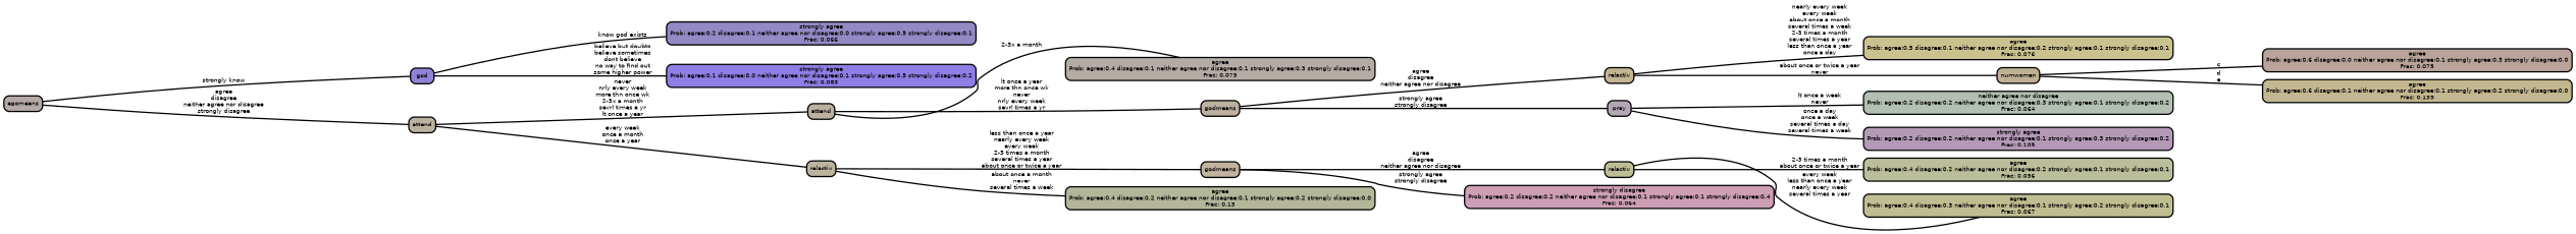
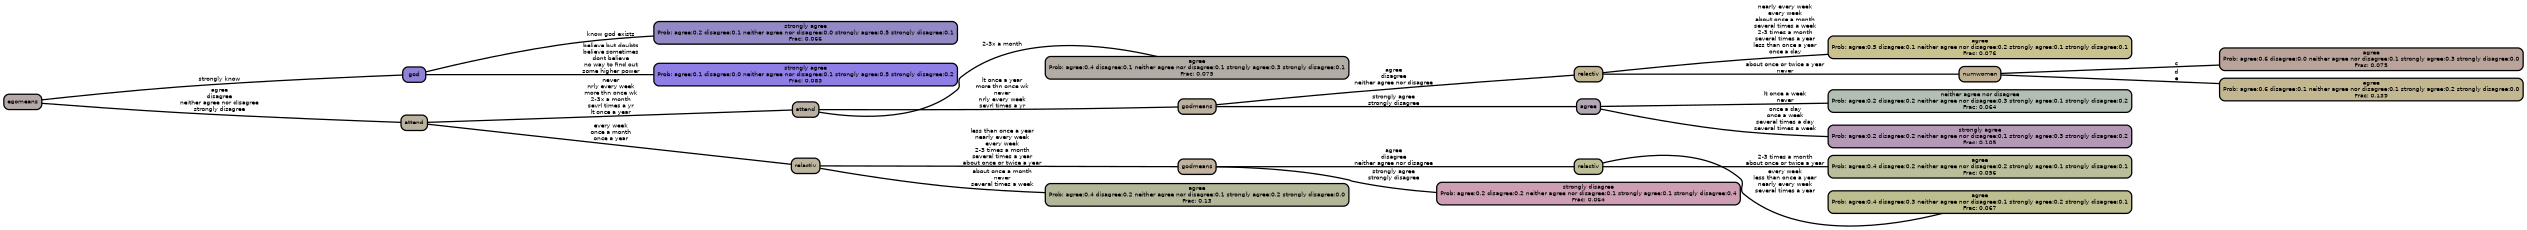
  graph {
    rankdir=LR
    ranksep="0 equally"
    splines=straight
    node [color=black fontcolor=black fontname=helvetica penwidth=3 shape=box style="filled, rounded"]
    edge [color=black fontname=helvetica penwidth=3]
    n1 [fillcolor="#9389c4" label="strongly agree\nProb: agree:0.2 disagree:0.1 neither agree nor disagree:0.0 strongly agree:0.5 strongly disagree:0.1\nFrac: 0.066"]
    n2 [fillcolor="#9083d7" label=god]
    n3 [fillcolor="#8e7ee5" label="strongly agree\nProb: agree:0.1 disagree:0.0 neither agree nor disagree:0.1 strongly agree:0.5 strongly disagree:0.2\nFrac: 0.083"]
    n4 [fillcolor="#b5aaa7" label=egomeans]
    n5 [fillcolor="#bbb19f" label=attend]
    n6 [fillcolor="#bbafa0" label=attend]
    n7 [fillcolor="#bcb49d" label=relactiv]
    n8 [fillcolor="#b2aca4" label="agree\nProb: agree:0.4 disagree:0.1 neither agree nor disagree:0.1 strongly agree:0.3 strongly disagree:0.1\nFrac: 0.075"]
    n9 [fillcolor="#bcb09f" label=godmeans]
    n10 [fillcolor="#c2b592" label=relactiv]
-   n11 [fillcolor="#b3a7b5" label=pray]
+   n11 [fillcolor="#b3a7b5" label=agree]
    n12 [fillcolor="#cac28e" label="agree\nProb: agree:0.5 disagree:0.1 neither agree nor disagree:0.2 strongly agree:0.1 strongly disagree:0.1\nFrac: 0.076"]
    n13 [fillcolor="#bfb093" label=numwomen]
    n14 [fillcolor="#b9a39a" label="agree\nProb: agree:0.6 disagree:0.0 neither agree nor disagree:0.1 strongly agree:0.3 strongly disagree:0.0\nFrac: 0.075"]
    n15 [fillcolor="#c2b790" label="agree\nProb: agree:0.6 disagree:0.1 neither agree nor disagree:0.1 strongly agree:0.2 strongly disagree:0.0\nFrac: 0.139"]
    n16 [fillcolor="#b3bfb2" label="neither agree nor disagree\nProb: agree:0.2 disagree:0.2 neither agree nor disagree:0.3 strongly agree:0.1 strongly disagree:0.2\nFrac: 0.064"]
    n17 [fillcolor="#b499b7" label="strongly agree\nProb: agree:0.2 disagree:0.2 neither agree nor disagree:0.1 strongly agree:0.3 strongly disagree:0.2\nFrac: 0.105"]
    n18 [fillcolor="#c2b3a0" label=godmeans]
    n19 [fillcolor="#b3b699" label="agree\nProb: agree:0.4 disagree:0.2 neither agree nor disagree:0.1 strongly agree:0.2 strongly disagree:0.0\nFrac: 0.13"]
    n20 [fillcolor="#bbbe9a" label="agree\nProb: agree:0.4 disagree:0.2 neither agree nor disagree:0.2 strongly agree:0.1 strongly disagree:0.1\nFrac: 0.056"]
    n21 [fillcolor="#bdbe95" label=relactiv]
    n22 [fillcolor="#bfbe91" label="agree\nProb: agree:0.4 disagree:0.3 neither agree nor disagree:0.1 strongly agree:0.2 strongly disagree:0.1\nFrac: 0.067"]
    n23 [fillcolor="#cd9eb4" label="strongly disagree\nProb: agree:0.2 disagree:0.2 neither agree nor disagree:0.1 strongly agree:0.1 strongly disagree:0.4\nFrac: 0.064"]
    subgraph sub_1 {
      rank=same
    }
    n2 -- n1 [label=" know god exists"]
    n2 -- n3 [label=" believe but doubts\n believe sometimes\n dont believe\n no way to find out\n some higher power"]
    n4 -- n2 [label=" strongly know"]
    n4 -- n5 [label=" agree\n disagree\n neither agree nor disagree\n strongly disagree"]
    n5 -- n6 [label=" never\n nrly every week\n more thn once wk\n 2-3x a month\n sevrl times a yr\n lt once a year"]
    n5 -- n7 [label=" every week\n once a month\n once a year"]
    n6 -- n8 [label=" 2-3x a month"]
    n6 -- n9 [label=" lt once a year\n more thn once wk\n never\n nrly every week\n sevrl times a yr"]
    n7 -- n18 [label=" less than once a year\n nearly every week\n every week\n 2-3 times a month\n several times a year\n about once or twice a year"]
    n7 -- n19 [label=" about once a month\n never\n several times a week"]
    n9 -- n10 [label=" agree\n disagree\n neither agree nor disagree"]
    n9 -- n11 [label=" strongly agree\n strongly disagree"]
    n10 -- n12 [label=" nearly every week\n every week\n about once a month\n several times a week\n 2-3 times a month\n several times a year\n less than once a year\n once a day"]
    n10 -- n13 [label=" about once or twice a year\n never"]
    n11 -- n16 [label=" lt once a week\n never"]
    n11 -- n17 [label=" once a day\n once a week\n several times a day\n several times a week"]
    n13 -- n14 [label=" c"]
    n13 -- n15 [label=" d\n e"]
    n18 -- n21 [label=" agree\n disagree\n neither agree nor disagree"]
    n18 -- n23 [label=" strongly agree\n strongly disagree"]
    n21 -- n20 [label=" 2-3 times a month\n about once or twice a year"]
    n21 -- n22 [label=" every week\n less than once a year\n nearly every week\n several times a year"]
  }
